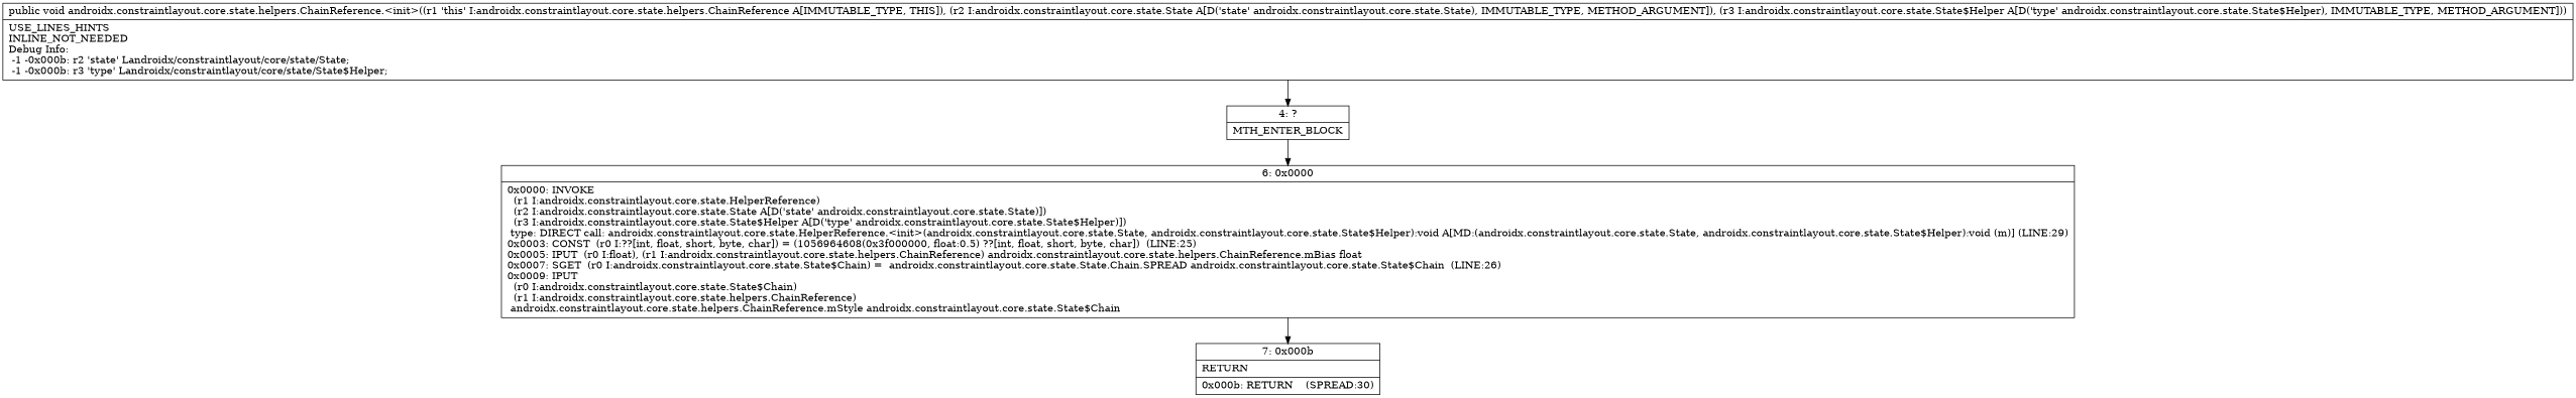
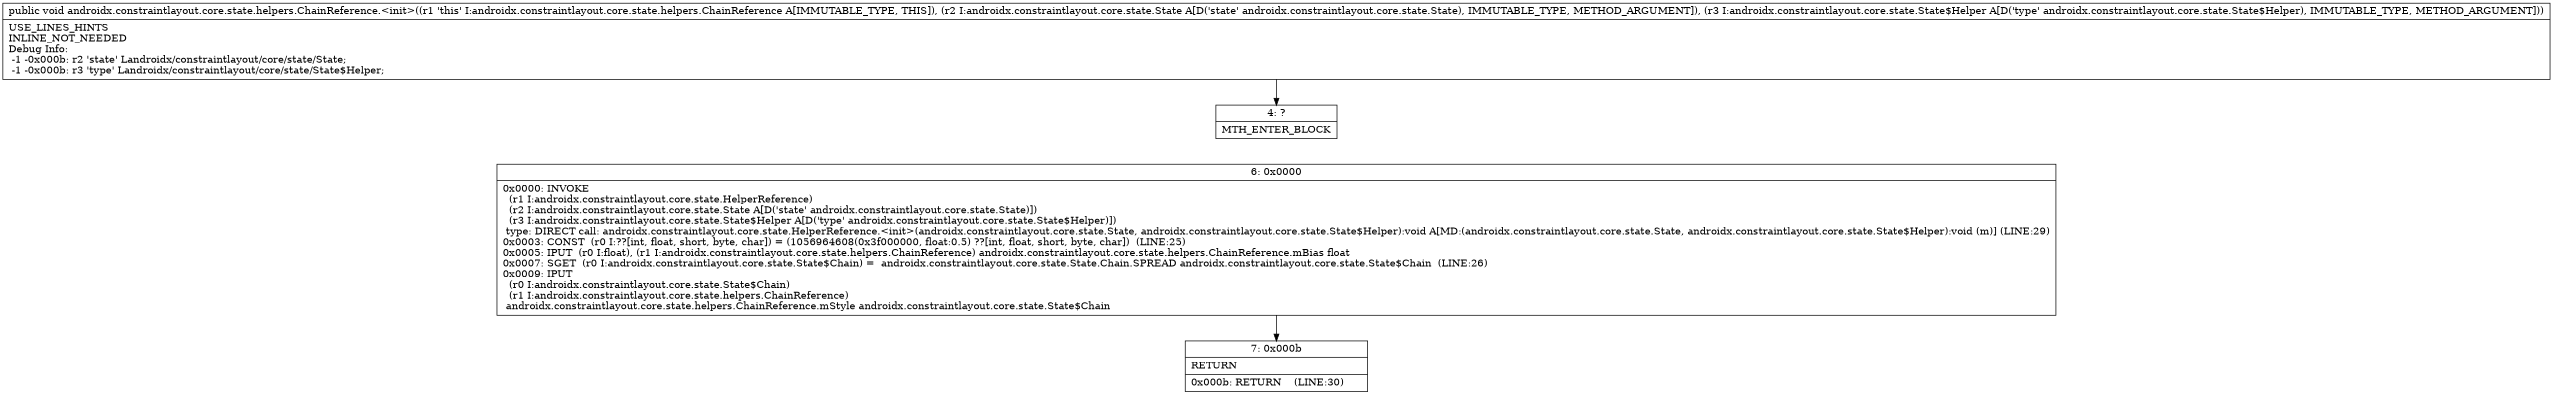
  digraph {
    node [shape=record]
    n1 [label="{4\:\ ?|MTH_ENTER_BLOCK\l}"]
    n2 [label="{6\:\ 0x0000|0x0000: INVOKE  \l  (r1 I:androidx.constraintlayout.core.state.HelperReference)\l  (r2 I:androidx.constraintlayout.core.state.State A[D('state' androidx.constraintlayout.core.state.State)])\l  (r3 I:androidx.constraintlayout.core.state.State$Helper A[D('type' androidx.constraintlayout.core.state.State$Helper)])\l type: DIRECT call: androidx.constraintlayout.core.state.HelperReference.\<init\>(androidx.constraintlayout.core.state.State, androidx.constraintlayout.core.state.State$Helper):void A[MD:(androidx.constraintlayout.core.state.State, androidx.constraintlayout.core.state.State$Helper):void (m)] (LINE:29)\l0x0003: CONST  (r0 I:??[int, float, short, byte, char]) = (1056964608(0x3f000000, float:0.5) ??[int, float, short, byte, char])  (LINE:25)\l0x0005: IPUT  (r0 I:float), (r1 I:androidx.constraintlayout.core.state.helpers.ChainReference) androidx.constraintlayout.core.state.helpers.ChainReference.mBias float \l0x0007: SGET  (r0 I:androidx.constraintlayout.core.state.State$Chain) =  androidx.constraintlayout.core.state.State.Chain.SPREAD androidx.constraintlayout.core.state.State$Chain  (LINE:26)\l0x0009: IPUT  \l  (r0 I:androidx.constraintlayout.core.state.State$Chain)\l  (r1 I:androidx.constraintlayout.core.state.helpers.ChainReference)\l androidx.constraintlayout.core.state.helpers.ChainReference.mStyle androidx.constraintlayout.core.state.State$Chain \l}"]
-   n3 [label="{7\:\ 0x000b|RETURN\l|0x000b: RETURN    (SPREAD:30)\l}"]
+   n3 [label="{7\:\ 0x000b|RETURN\l|0x000b: RETURN    (LINE:30)\l}"]
    n4 [label="{public void androidx.constraintlayout.core.state.helpers.ChainReference.\<init\>((r1 'this' I:androidx.constraintlayout.core.state.helpers.ChainReference A[IMMUTABLE_TYPE, THIS]), (r2 I:androidx.constraintlayout.core.state.State A[D('state' androidx.constraintlayout.core.state.State), IMMUTABLE_TYPE, METHOD_ARGUMENT]), (r3 I:androidx.constraintlayout.core.state.State$Helper A[D('type' androidx.constraintlayout.core.state.State$Helper), IMMUTABLE_TYPE, METHOD_ARGUMENT]))  | USE_LINES_HINTS\lINLINE_NOT_NEEDED\lDebug Info:\l  \-1 \-0x000b: r2 'state' Landroidx\/constraintlayout\/core\/state\/State;\l  \-1 \-0x000b: r3 'type' Landroidx\/constraintlayout\/core\/state\/State$Helper;\l}"]
-   n1 -> n2
    n2 -> n3
    n4 -> n1
  }
